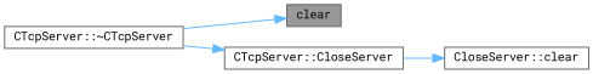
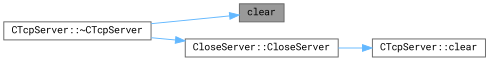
  digraph {
    fontname="Roboto Mono"
    rankdir=RL
    node [color=grey40 fillcolor=white fontname="Roboto Mono" fontsize=10 shape=box style=filled]
    edge [color=steelblue1 dir=back fontname="Roboto Mono" fontsize=10 labelfontname=Helvetica labelfontsize=10 style=solid]
    n1 [color=gray40 fillcolor=grey60 fontcolor=black height=0.2 label=clear width=0.4]
    n2 [height=0.2 label="CTcpServer::~CTcpServer" width=0.4]
-   n3 [height=0.2 label="CloseServer::clear" width=0.4]
-   n4 [height=0.2 label="CTcpServer::CloseServer" width=0.4]
+   n3 [height=0.2 label="CTcpServer::clear" width=0.4]
+   n4 [height=0.2 label="CloseServer::CloseServer" width=0.4]
    n1 -> n2
    n3 -> n4
    n4 -> n2
  }
